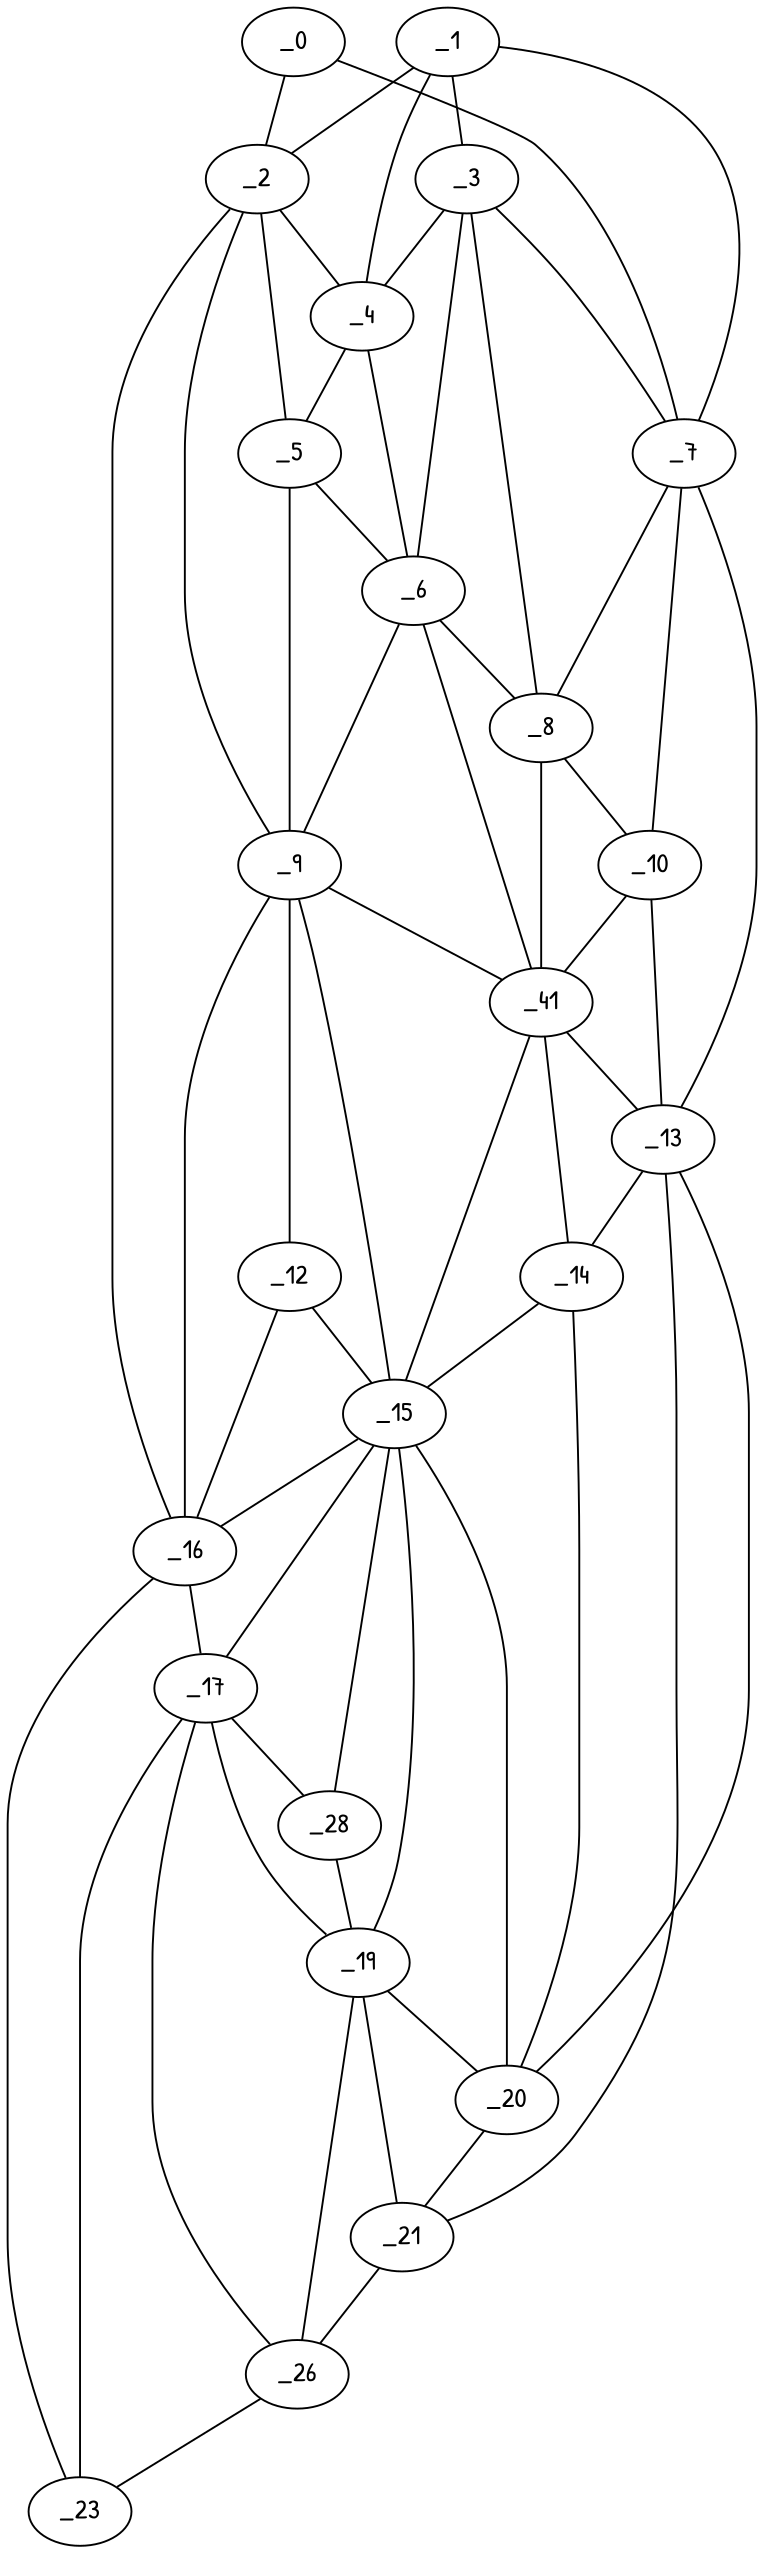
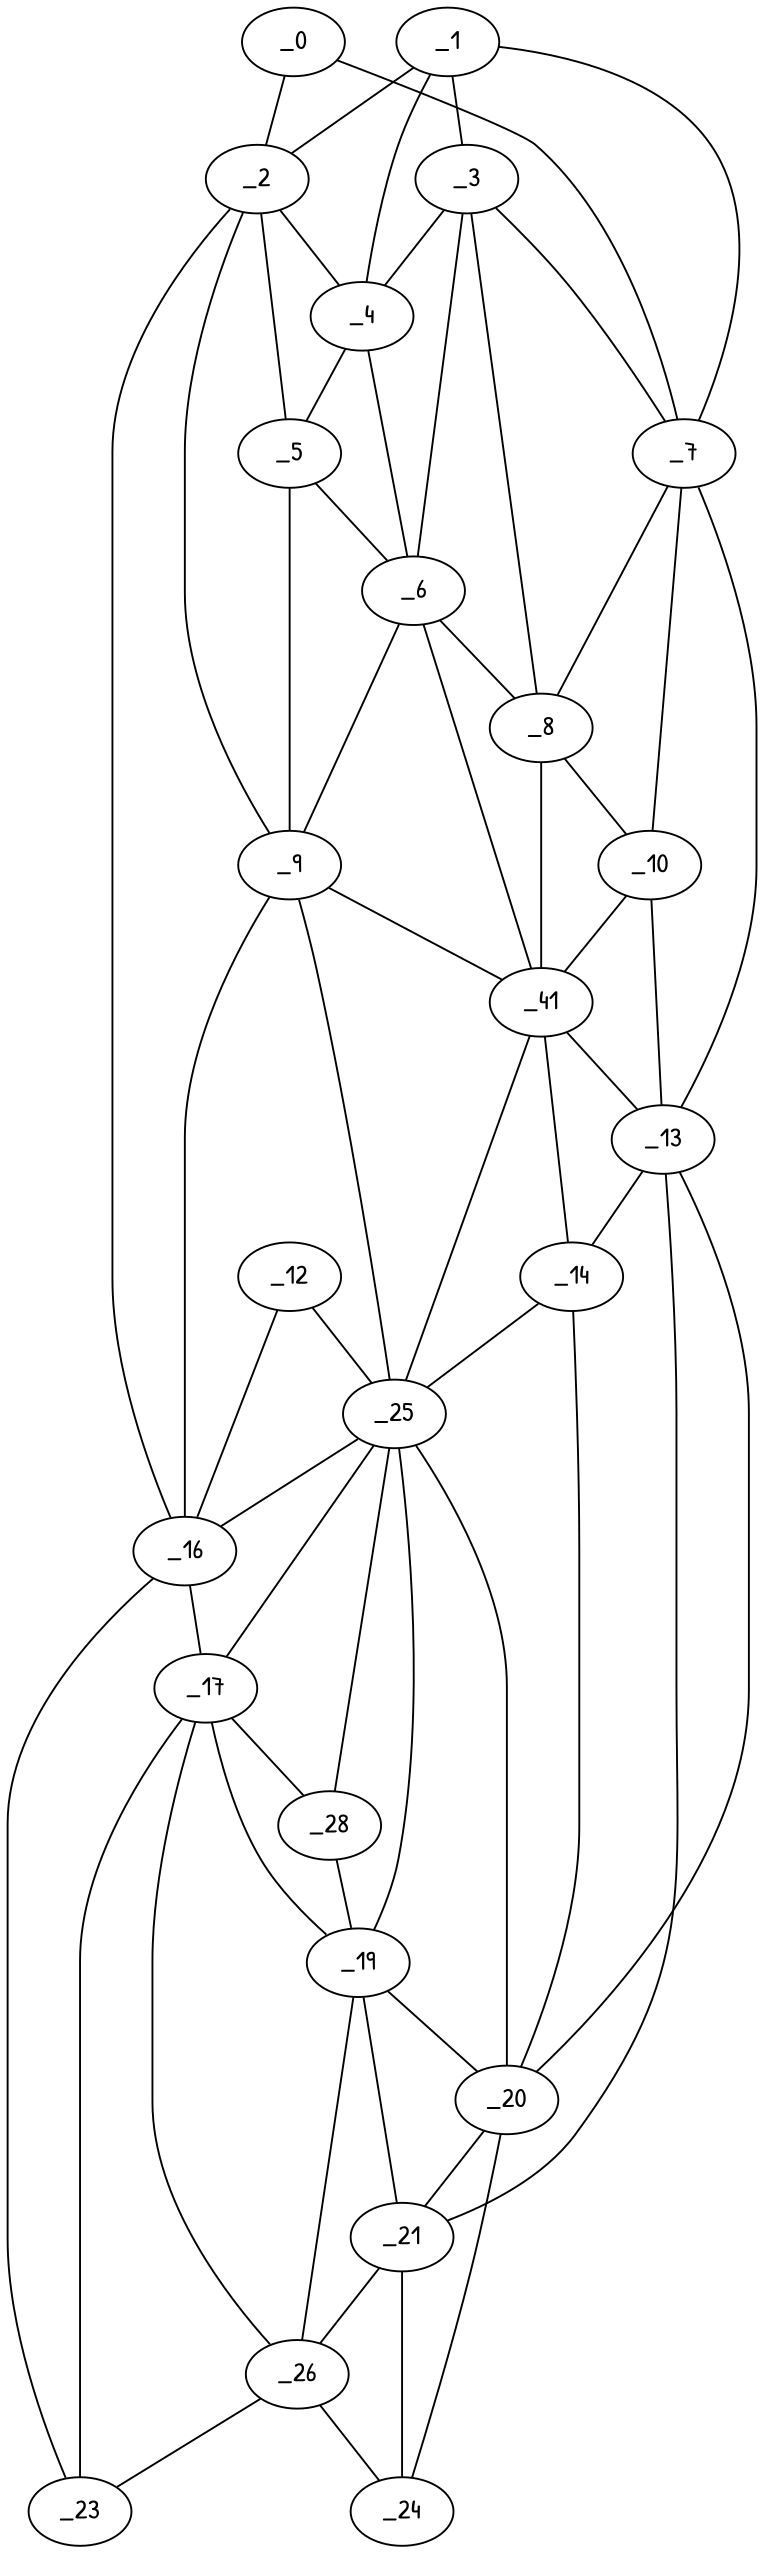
  graph {
    fontname="Patrick Hand"
    node [fontname="Patrick Hand" x=43 y=70]
    edge [fontname="Patrick Hand" valence=2]
    _0 [x=8 y=25]
    _2 [x=38]
    _7 [x=59 y=19]
    _1 [x=32 y=44]
    _3 [y=43]
    _4 [y=65]
    _5 [x=52]
    _9 [x=71 y=82]
    _16 [x=88 y=89]
    _8 [x=67 y=30]
    _10 [x=72 y=24]
    _13 [x=81 y=22]
    _6 [x=53 y=51]
    n14 [label=_41 x=76 y=40]
    _12 [x=79 y=84]
-   _15 [x=87 y=77]
+   _15 [x=87 y=77 label=_25]
    _17 [x=92 y=88]
    _23 [x=120 y=100]
    _14 [x=87 y=44]
    _20 [x=106 y=64]
    _21 [x=116 y=78]
    n22 [label=_28 x=95 y=82]
    _19 [x=101 y=79]
    n24 [label=_26 x=118 y=90]
+   _24 [x=126 y=79]
    _0 -- _2 [valence=1]
    _0 -- _7 [valence=1]
    _2 -- _4 [valence=1]
    _2 -- _5 [valence=1]
    _2 -- _9
    _2 -- _16 [valence=1]
    _7 -- _8 [valence=1]
    _7 -- _10
    _7 -- _13 [valence=1]
    _1 -- _2
    _1 -- _7
    _1 -- _3 [valence=1]
    _1 -- _4
    _3 -- _7 [valence=1]
    _3 -- _4
    _3 -- _8
    _3 -- _6 [valence=1]
    _4 -- _5
    _4 -- _6
    _5 -- _9
    _5 -- _6 [valence=1]
    _9 -- _16
    _9 -- n14
-   _9 -- _12
    _9 -- _15 [valence=1]
    _16 -- _17
    _16 -- _23 [valence=1]
    _8 -- _10 [valence=1]
    _8 -- n14
    _10 -- _13 [valence=1]
    _10 -- n14
    _13 -- _14
    _13 -- _20 [valence=1]
    _13 -- _21 [valence=1]
    _6 -- _9
    _6 -- _8 [valence=1]
    _6 -- n14 [valence=1]
    n14 -- _13 [valence=1]
    n14 -- _15 [valence=1]
    n14 -- _14
    _12 -- _16 [valence=1]
    _12 -- _15
    _15 -- _16
    _15 -- _17
    _15 -- _20
    _15 -- n22 [valence=1]
    _15 -- _19
    _17 -- _23
    _17 -- n22
    _17 -- _19
    _17 -- n24
    _14 -- _15
    _14 -- _20
    _20 -- _21
+   _20 -- _24 [valence=1]
    _21 -- n24
+   _21 -- _24
    n22 -- _19
    _19 -- _20
    _19 -- _21
    _19 -- n24
    n24 -- _23
+   n24 -- _24 [valence=1]
  }
